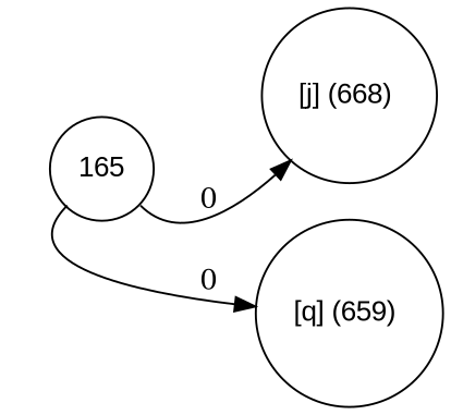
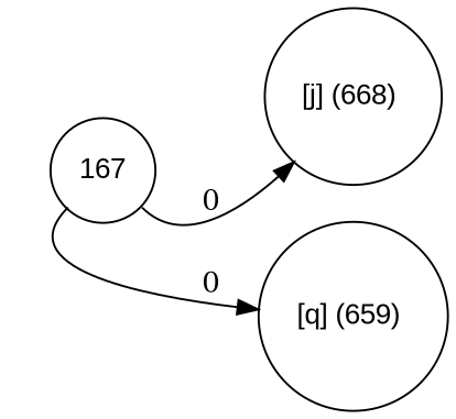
  digraph {
    rankdir=LR
    node [fontname=Arial shape=circle]
    n1 [label="[j] (668) " width=0.5]
-   165 [width=0.5]
+   165 [width=0.5 label=167]
    n3 [label="[q] (659) " width=0.5]
    165 -> n1 [label=" 0" tailport=se]
    165 -> n3 [label=" 0" tailport=sw]
  }
